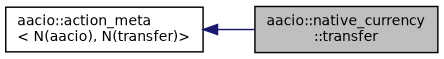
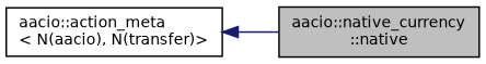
  digraph {
    rankdir=LR
    node [color=black fontname=Helvetica fontsize=10 shape=record style=filled]
-   n1 [fillcolor=grey75 fontcolor=black height=0.2 label="aacio::native_currency\l::transfer" width=0.4]
+   n1 [fillcolor=grey75 fontcolor=black height=0.2 label="aacio::native_currency\l::native" width=0.4]
    n2 [fillcolor=white height=0.2 label="aacio::action_meta\l\< N(aacio), N(transfer)\>" width=0.4]
    n2 -> n1 [color=midnightblue dir=back fontname=Helvetica fontsize=10 labelfontname=Helvetica labelfontsize=10 style=solid]
  }
